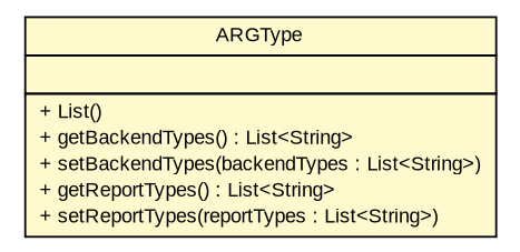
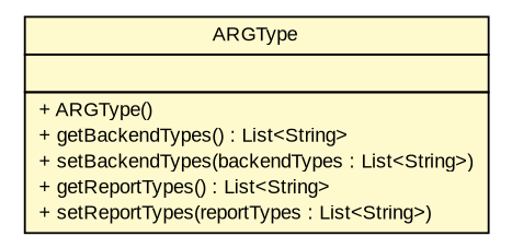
  digraph {
    nodesep=0.25
    ranksep=0.5
-   n1 [fontcolor=black fontname=arial fontsize=10.0 label=<<table title="gov.sandia.cf.application.configuration.arg.ARGType" border="0" cellborder="1" cellspacing="0" cellpadding="2" port="p" bgcolor="lemonChiffon" href="./ARGType.html"> 		<tr><td><table border="0" cellspacing="0" cellpadding="1"> <tr><td align="center" balign="center"> ARGType </td></tr> 		</table></td></tr> 		<tr><td><table border="0" cellspacing="0" cellpadding="1"> <tr><td align="left" balign="left">  </td></tr> 		</table></td></tr> 		<tr><td><table border="0" cellspacing="0" cellpadding="1"> <tr><td align="left" balign="left"> + List() </td></tr> <tr><td align="left" balign="left"> + getBackendTypes() : List&lt;String&gt; </td></tr> <tr><td align="left" balign="left"> + setBackendTypes(backendTypes : List&lt;String&gt;) </td></tr> <tr><td align="left" balign="left"> + getReportTypes() : List&lt;String&gt; </td></tr> <tr><td align="left" balign="left"> + setReportTypes(reportTypes : List&lt;String&gt;) </td></tr> 		</table></td></tr> 		</table>> shape=plaintext]
+   n1 [fontcolor=black fontname=arial fontsize=10.0 label=<<table title="gov.sandia.cf.application.configuration.arg.ARGType" border="0" cellborder="1" cellspacing="0" cellpadding="2" port="p" bgcolor="lemonChiffon" href="./ARGType.html"> 		<tr><td><table border="0" cellspacing="0" cellpadding="1"> <tr><td align="center" balign="center"> ARGType </td></tr> 		</table></td></tr> 		<tr><td><table border="0" cellspacing="0" cellpadding="1"> <tr><td align="left" balign="left">  </td></tr> 		</table></td></tr> 		<tr><td><table border="0" cellspacing="0" cellpadding="1"> <tr><td align="left" balign="left"> + ARGType() </td></tr> <tr><td align="left" balign="left"> + getBackendTypes() : List&lt;String&gt; </td></tr> <tr><td align="left" balign="left"> + setBackendTypes(backendTypes : List&lt;String&gt;) </td></tr> <tr><td align="left" balign="left"> + getReportTypes() : List&lt;String&gt; </td></tr> <tr><td align="left" balign="left"> + setReportTypes(reportTypes : List&lt;String&gt;) </td></tr> 		</table></td></tr> 		</table>> shape=plaintext]
  }
